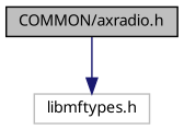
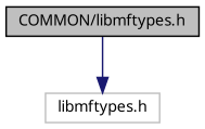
  digraph {
    fontname="Noto Sans"
    node [fontname="Noto Sans" fontsize=10 shape=record style=filled]
-   n1 [color=black fillcolor=grey75 fontcolor=black height=0.2 label="COMMON/axradio.h" width=0.4]
+   n1 [color=black fillcolor=grey75 fontcolor=black height=0.2 label="COMMON/libmftypes.h" width=0.4]
    n2 [color=grey75 fillcolor=white height=0.2 label="libmftypes.h" width=0.4]
    n1 -> n2 [color=midnightblue fontname="Noto Sans" fontsize=10 labelfontname=Helvetica labelfontsize=10 style=solid]
  }
